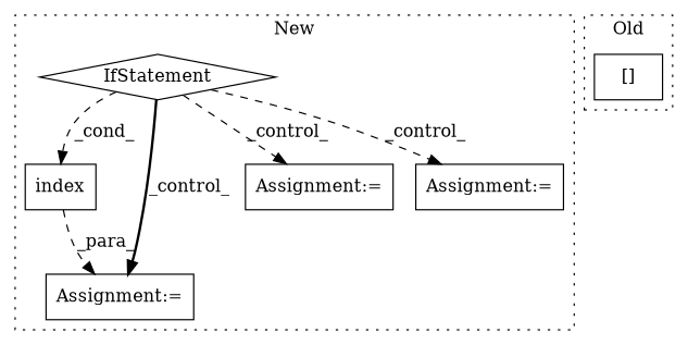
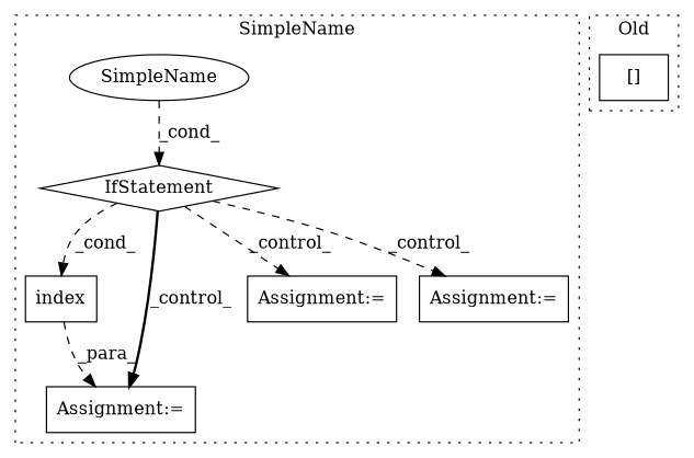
  digraph {
    node [a=7 l=1 shape=box]
    edge [style=dashed]
    n1 [a=32 l="6,1" label=index s="15815,15829"]
    n2 [label="Assignment:=" s=15780]
+   n3 [a=42 label=SimpleName shape=ellipse l=""]
    n4 [a=25 l="4,2" label=IfStatement s="15348,15375" shape=diamond]
    n5 [label="Assignment:=" s=15591]
    n6 [label="Assignment:=" s=15440]
    n7 [a=2 l="36,1" label="[]" s="16972,17011"]
    subgraph cluster_1 {
-     label=New
+     label=SimpleName
      style=dotted
      n1
      n2
+     n3
      n4
      n5
      n6
    }
    subgraph cluster_2 {
      label=Old
      style=dotted
      n7
    }
    n1 -> n2 [label=_para_]
+   n3 -> n4 [label=_cond_]
    n4 -> n1 [label=_cond_]
    n4 -> n2 [label=_control_ style=bold]
    n4 -> n5 [label=_control_]
    n4 -> n6 [label=_control_]
  }
